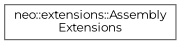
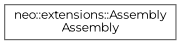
  digraph {
    rankdir=LR
    fontname=Montserrat
-   n1 [color=grey40 fillcolor=white fontname=Montserrat fontsize=10 height=0.2 label="neo::extensions::Assembly\lExtensions" shape=box style=filled width=0.4]
+   n1 [color=grey40 fillcolor=white fontname=Montserrat fontsize=10 height=0.2 label="neo::extensions::Assembly\lAssembly" shape=box style=filled width=0.4]
  }
